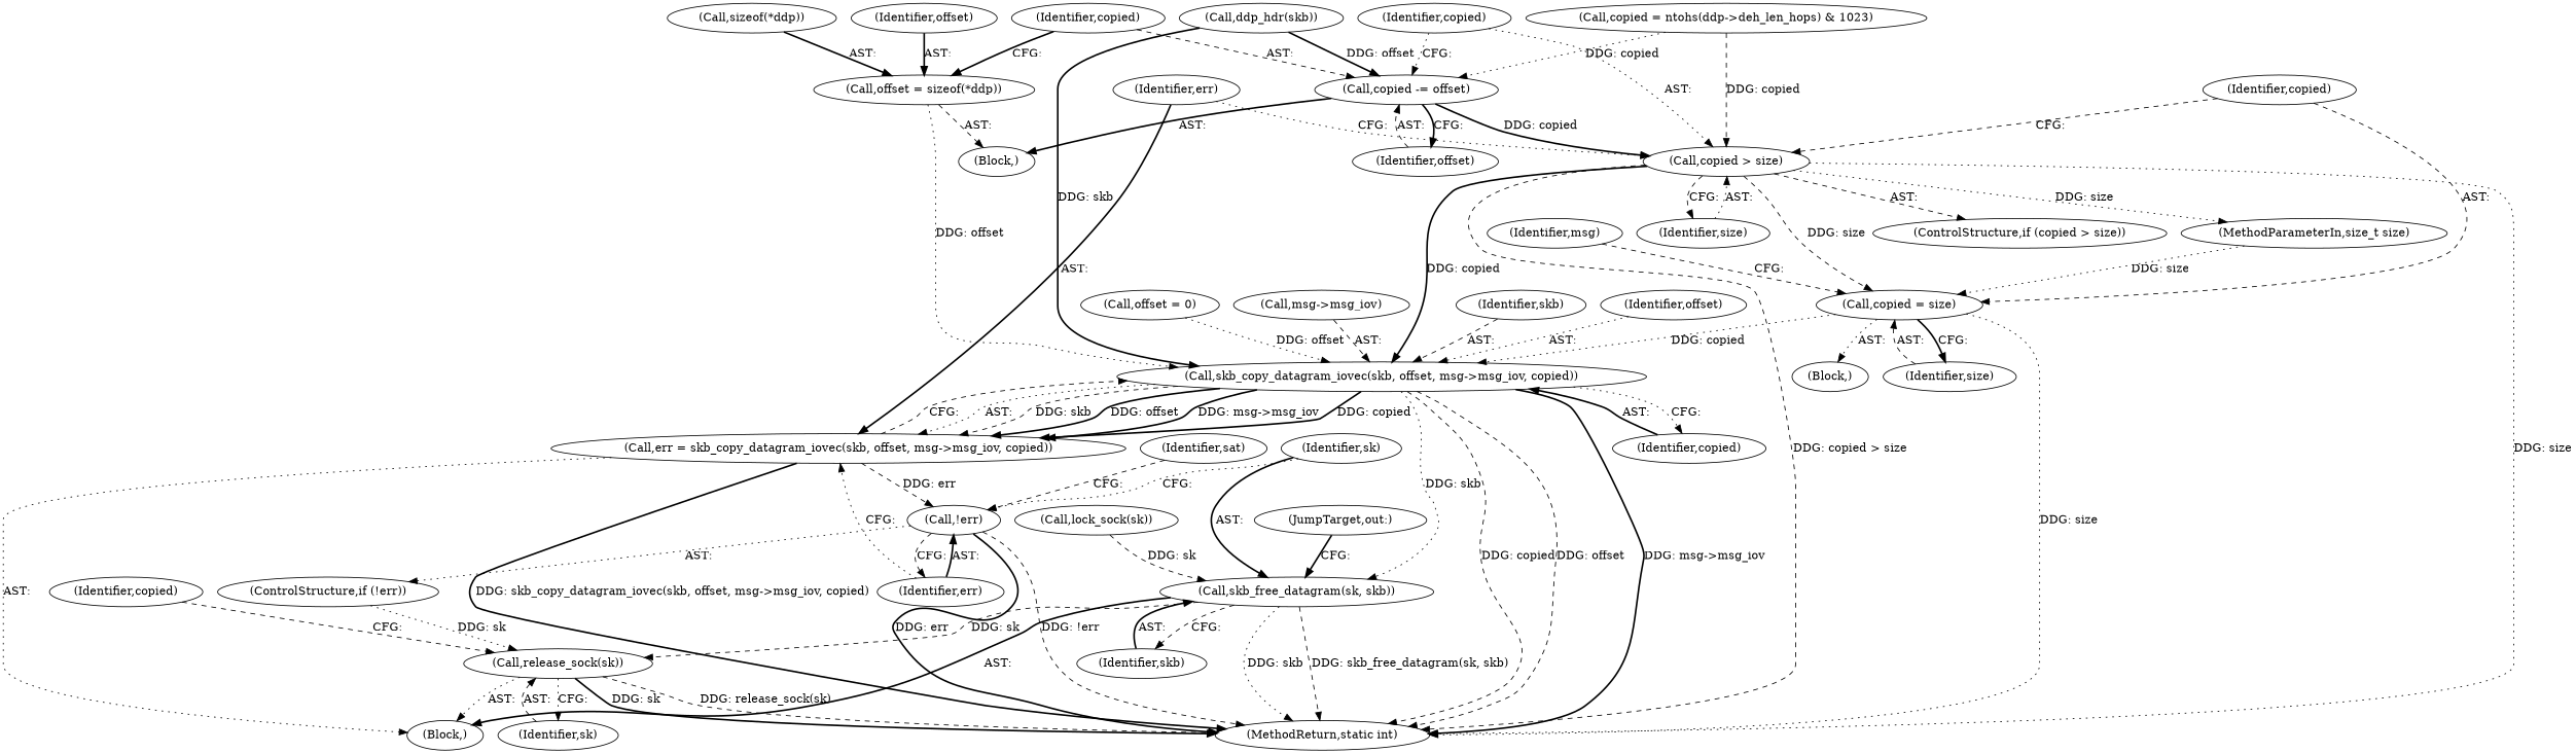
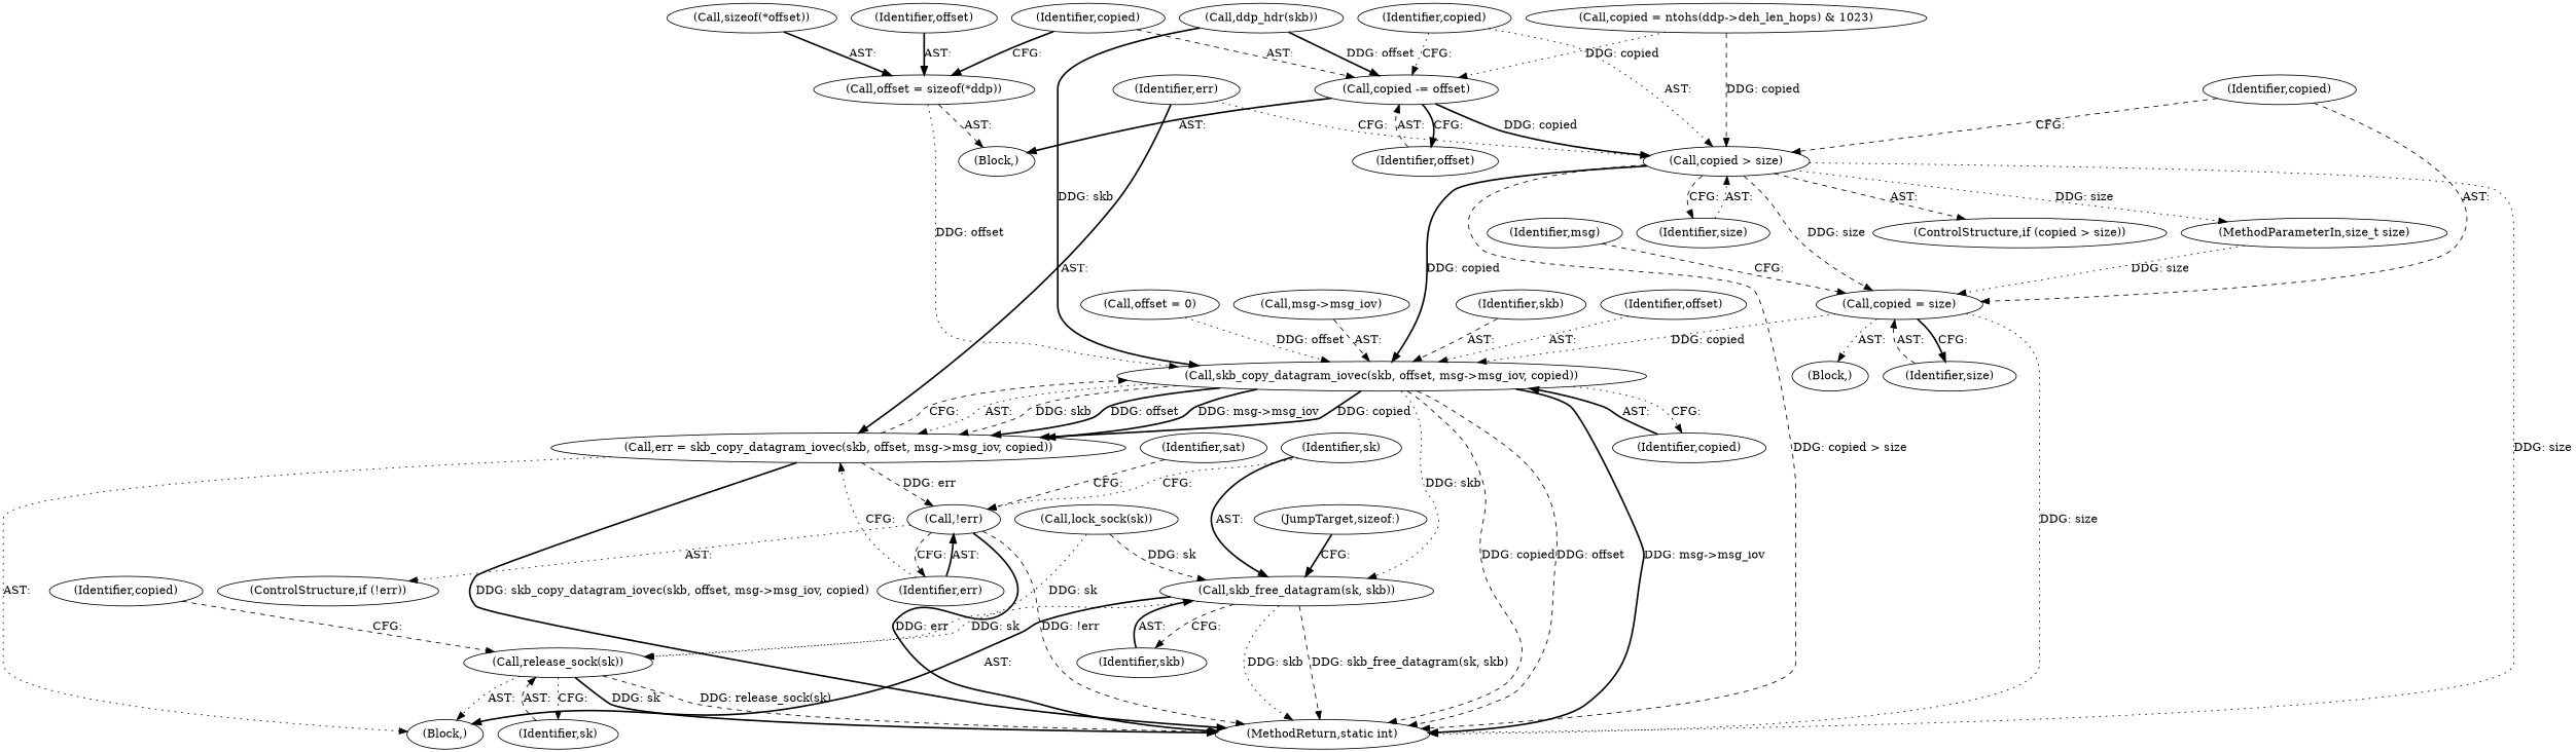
  digraph {
    edge [style=dashed]
    n1 [label="(Call,offset = sizeof(*ddp))"]
    n2 [label="(Call,skb_copy_datagram_iovec(skb, offset, msg->msg_iov, copied))"]
    n3 [label="(Block,)"]
    n4 [label="(Call,copied -= offset)"]
    n5 [label="(Call,copied > size)"]
    n6 [label="(Identifier,offset)"]
    n7 [label="(MethodReturn,static int)"]
    n8 [label="(Call,err = skb_copy_datagram_iovec(skb, offset, msg->msg_iov, copied))"]
    n9 [label="(Call,skb_free_datagram(sk, skb))"]
    n10 [label="(Identifier,copied)"]
-   n11 [label="(Call,sizeof(*ddp))"]
+   n11 [label="(Call,sizeof(*offset))"]
    n12 [label="(Call,copied = size)"]
    n13 [label="(Identifier,size)"]
    n14 [label="(ControlStructure,if (copied > size))"]
    n15 [label="(MethodParameterIn,size_t size)"]
    n16 [label="(Identifier,size)"]
    n17 [label="(Block,)"]
    n18 [label="(Call,!err)"]
    n19 [label="(Block,)"]
    n20 [label="(Call,release_sock(sk))"]
    n21 [label="(Identifier,skb)"]
    n22 [label="(Identifier,err)"]
    n23 [label="(ControlStructure,if (!err))"]
    n24 [label="(Identifier,sk)"]
    n25 [label="(Identifier,offset)"]
    n26 [label="(Identifier,offset)"]
    n27 [label="(Call,offset = 0)"]
    n28 [label="(Call,lock_sock(sk))"]
    n29 [label="(Call,msg->msg_iov)"]
-   n30 [label="(JumpTarget,out:)"]
+   n30 [label="(JumpTarget,sizeof:)"]
    n31 [label="(Identifier,copied)"]
    n32 [label="(Call,copied = ntohs(ddp->deh_len_hops) & 1023)"]
    n33 [label="(Call,ddp_hdr(skb))"]
    n34 [label="(Identifier,copied)"]
    n35 [label="(Identifier,skb)"]
    n36 [label="(Identifier,sat)"]
    n37 [label="(Identifier,msg)"]
    n38 [label="(Identifier,copied)"]
    n39 [label="(Identifier,copied)"]
    n40 [label="(Identifier,err)"]
    n41 [label="(Identifier,sk)"]
    n1 -> n2 [label="DDG: offset" style=dotted]
    n1 -> n3 [label="AST: "]
    n2 -> n7 [label="DDG: msg->msg_iov" style=bold]
    n2 -> n7 [label="DDG: copied"]
    n2 -> n7 [label="DDG: offset"]
    n2 -> n8 [label="AST: " style=dotted]
    n2 -> n8 [label="DDG: skb"]
    n2 -> n8 [label="DDG: offset" style=bold]
    n2 -> n8 [label="DDG: msg->msg_iov" style=bold]
    n2 -> n8 [label="DDG: copied" style=bold]
    n2 -> n9 [label="DDG: skb" style=dotted]
    n2 -> n10 [label="CFG: " style=dotted]
    n4 -> n3 [label="AST: " style=bold]
    n4 -> n5 [label="DDG: copied" style=bold]
    n4 -> n6 [label="CFG: " style=bold]
    n5 -> n2 [label="DDG: copied" style=bold]
    n5 -> n7 [label="DDG: size" style=dotted]
    n5 -> n7 [label="DDG: copied > size"]
    n5 -> n12 [label="DDG: size"]
    n5 -> n13 [label="CFG: "]
    n5 -> n14 [label="AST: "]
    n5 -> n15 [label="DDG: size" style=dotted]
    n6 -> n4 [label="AST: "]
    n8 -> n2 [label="CFG: "]
    n8 -> n7 [label="DDG: skb_copy_datagram_iovec(skb, offset, msg->msg_iov, copied)" style=bold]
    n8 -> n18 [label="DDG: err"]
    n8 -> n19 [label="AST: " style=dotted]
    n9 -> n7 [label="DDG: skb_free_datagram(sk, skb)"]
    n9 -> n7 [label="DDG: skb" style=dotted]
    n9 -> n19 [label="AST: " style=bold]
-   n9 -> n20 [label="DDG: sk"]
+   n9 -> n20 [label="DDG: sk" style=dotted]
    n9 -> n21 [label="CFG: "]
    n10 -> n2 [label="AST: " style=bold]
    n11 -> n1 [label="AST: " style=bold]
    n12 -> n2 [label="DDG: copied" style=dotted]
    n12 -> n7 [label="DDG: size" style=dotted]
    n12 -> n16 [label="CFG: " style=bold]
    n12 -> n17 [label="AST: " style=dotted]
    n13 -> n5 [label="AST: " style=dotted]
    n15 -> n12 [label="DDG: size" style=dotted]
    n16 -> n12 [label="AST: "]
    n18 -> n7 [label="DDG: err" style=bold]
    n18 -> n7 [label="DDG: !err"]
    n18 -> n22 [label="CFG: "]
    n18 -> n23 [label="AST: " style=dotted]
    n20 -> n7 [label="DDG: sk" style=bold]
    n20 -> n7 [label="DDG: release_sock(sk)"]
    n20 -> n19 [label="AST: " style=dotted]
    n20 -> n24 [label="CFG: " style=dotted]
    n21 -> n9 [label="AST: " style=bold]
    n22 -> n8 [label="CFG: " style=dotted]
    n22 -> n18 [label="AST: " style=bold]
    n24 -> n20 [label="AST: "]
    n25 -> n2 [label="AST: " style=dotted]
    n26 -> n1 [label="AST: " style=bold]
    n27 -> n2 [label="DDG: offset" style=dotted]
    n28 -> n9 [label="DDG: sk"]
-   n23 -> n20 [label="DDG: sk" style=dotted]
+   n28 -> n20 [label="DDG: sk" style=dotted]
    n29 -> n2 [label="AST: "]
    n30 -> n9 [label="CFG: " style=bold]
    n31 -> n20 [label="CFG: "]
    n32 -> n4 [label="DDG: copied" style=dotted]
    n32 -> n5 [label="DDG: copied"]
    n33 -> n2 [label="DDG: skb" style=bold]
    n33 -> n4 [label="DDG: offset" style=bold]
    n34 -> n1 [label="CFG: " style=bold]
    n34 -> n4 [label="AST: "]
    n35 -> n2 [label="AST: "]
    n36 -> n18 [label="CFG: "]
    n37 -> n12 [label="CFG: "]
    n38 -> n5 [label="CFG: "]
    n38 -> n12 [label="AST: "]
    n39 -> n4 [label="CFG: " style=dotted]
    n39 -> n5 [label="AST: " style=dotted]
    n40 -> n5 [label="CFG: " style=dotted]
    n40 -> n8 [label="AST: " style=bold]
    n41 -> n9 [label="AST: " style=bold]
    n41 -> n18 [label="CFG: " style=dotted]
  }
